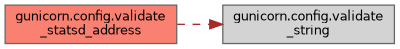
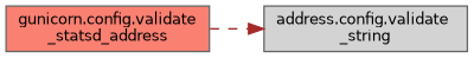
  digraph {
    rankdir=LR
    node [fontname=Helvetica fontsize=10 shape=box style=filled]
    n1 [color=gray40 fillcolor=salmon fontcolor=black height=0.2 label="gunicorn.config.validate\l_statsd_address" width=0.4]
-   n2 [color=grey40 fillcolor=lightgrey height=0.2 label="gunicorn.config.validate\l_string" width=0.4]
+   n2 [color=grey40 fillcolor=lightgrey height=0.2 label="address.config.validate\l_string" width=0.4]
    n1 -> n2 [color=brown fontname=Helvetica fontsize=10 labelfontname=Helvetica labelfontsize=10 style=dashed]
  }
